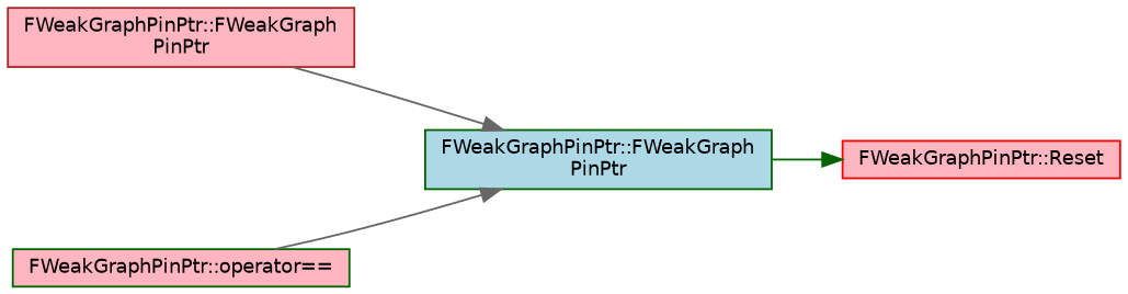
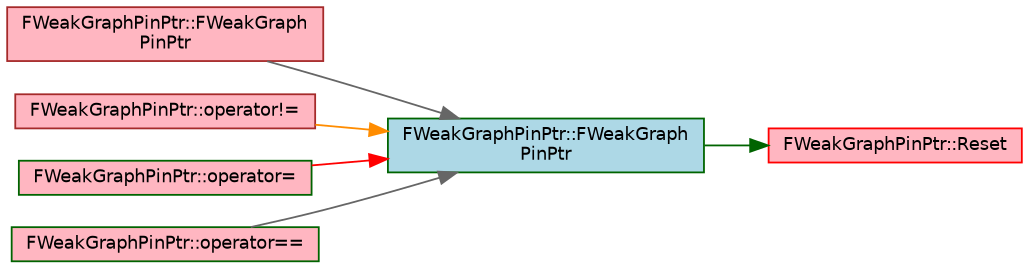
  digraph {
    rankdir=RL
    node [color=darkgreen fillcolor=lightpink fontname=Helvetica fontsize=10 shape=box style=filled]
    edge [color=gray40 dir=back fontname=Helvetica fontsize=10 labelfontname=Helvetica labelfontsize=10 style=solid]
    n1 [color=red fontcolor=black height=0.2 label="FWeakGraphPinPtr::Reset" width=0.4]
    n2 [fillcolor=lightblue height=0.2 label="FWeakGraphPinPtr::FWeakGraph\lPinPtr" width=0.4]
    n3 [color=brown height=0.2 label="FWeakGraphPinPtr::FWeakGraph\lPinPtr" width=0.4]
+   n4 [color=brown height=0.2 label="FWeakGraphPinPtr::operator!=" width=0.4]
+   n5 [height=0.2 label="FWeakGraphPinPtr::operator=" width=0.4]
    n6 [height=0.2 label="FWeakGraphPinPtr::operator==" width=0.4]
    n1 -> n2 [color=darkgreen]
    n2 -> n3
+   n2 -> n4 [color=darkorange]
+   n2 -> n5 [color=red]
    n2 -> n6
  }
